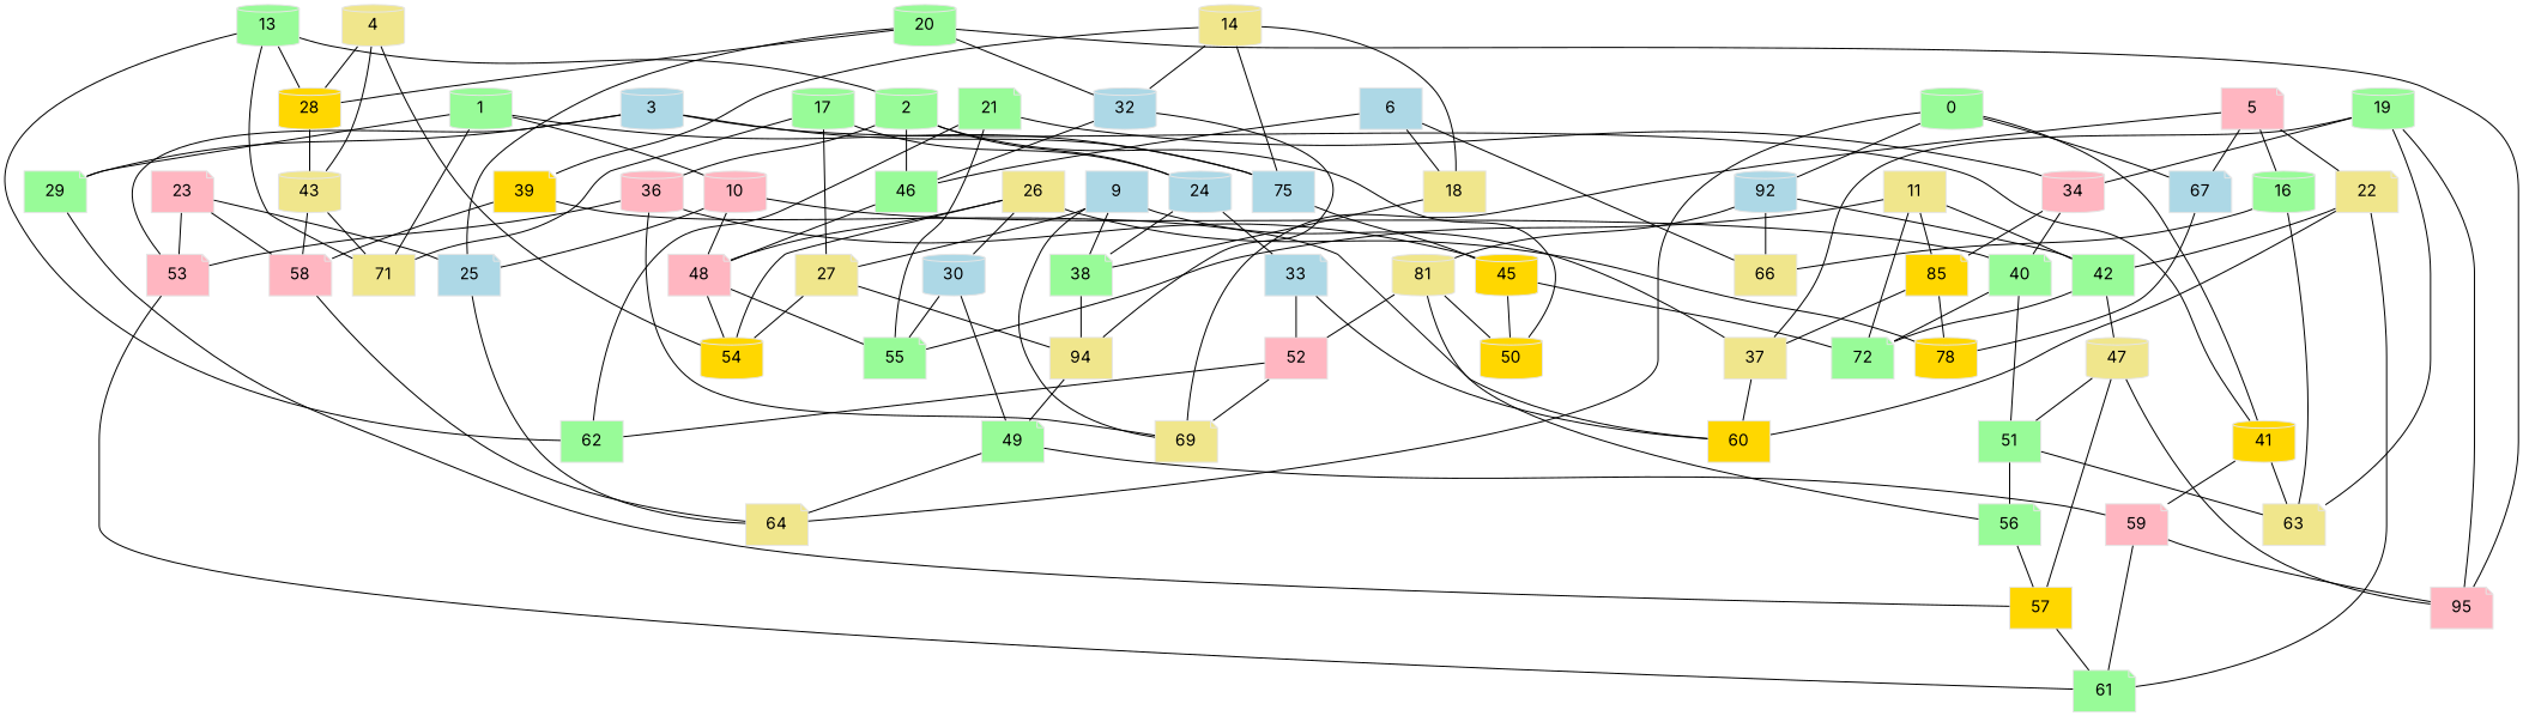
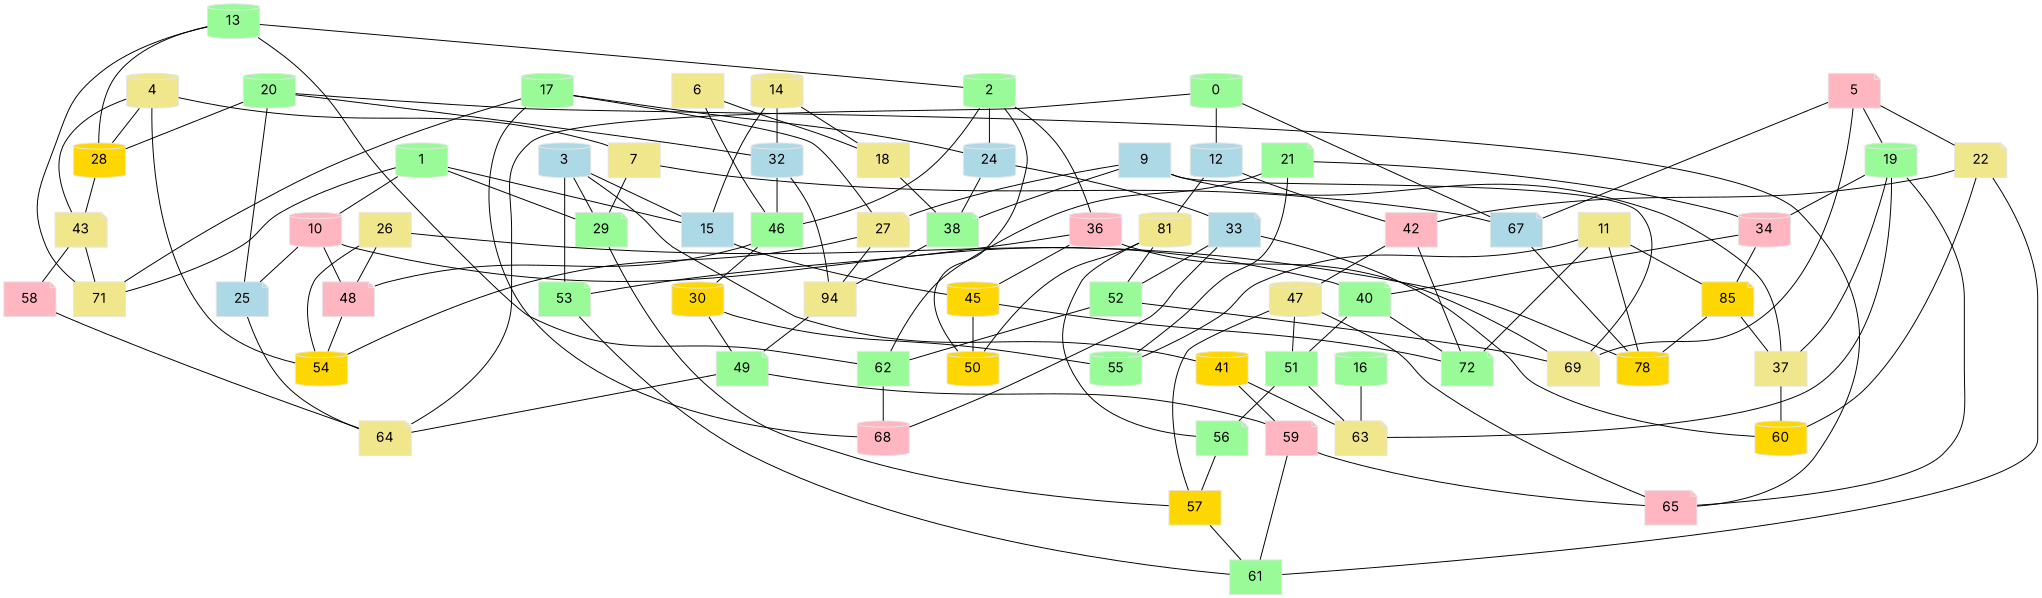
  graph {
    fontname=Inter
    node [color=gray90 fillcolor=palegreen fontname=Inter shape=cylinder style=filled]
    edge [fontname=Inter]
    10 [fillcolor=lightpink]
    1
-   15 [fillcolor=lightblue shape=box label=75]
+   15 [fillcolor=lightblue shape=box]
    29 [shape=note]
    71 [fillcolor=khaki shape=box]
    25 [fillcolor=lightblue shape=note]
    40 [shape=note]
    48 [fillcolor=lightpink shape=note]
    45 [fillcolor=gold]
    57 [fillcolor=gold shape=box]
    24 [fillcolor=lightblue]
    2
    36 [fillcolor=lightpink]
    46 [shape=box]
    50 [fillcolor=gold]
    38 [shape=note]
    33 [fillcolor=lightblue shape=note]
-   53 [fillcolor=lightpink shape=note]
+   53 [shape=note]
    69 [fillcolor=khaki shape=note]
    3 [fillcolor=lightblue]
    41 [fillcolor=gold]
    63 [fillcolor=khaki shape=note]
    59 [fillcolor=lightpink shape=note]
-   61 [shape=note]
+   61 [shape=box]
    4 [fillcolor=khaki]
+   7 [fillcolor=khaki shape=box]
    28 [fillcolor=gold]
-   43 [fillcolor=khaki]
+   43 [fillcolor=khaki shape=note]
    54 [fillcolor=gold]
    67 [fillcolor=lightblue shape=note]
    58 [fillcolor=lightpink shape=note]
    5 [fillcolor=lightpink shape=note]
    16
    22 [fillcolor=khaki shape=note]
-   66 [fillcolor=khaki shape=box]
-   42 [shape=box]
-   60 [fillcolor=gold shape=box]
+   42 [fillcolor=lightpink shape=box]
+   60 [fillcolor=gold]
    n38 [fillcolor=gold label=78]
-   6 [fillcolor=lightblue shape=box]
+   6 [fillcolor=khaki shape=box]
    18 [fillcolor=khaki shape=box]
+   68 [fillcolor=lightpink]
    21 [shape=note]
-   55 [shape=note]
+   55
    62 [shape=box]
    34 [fillcolor=lightpink]
    n46 [label=0]
-   12 [fillcolor=lightblue label=92]
+   12 [fillcolor=lightblue]
    64 [fillcolor=khaki shape=note]
    n49 [fillcolor=khaki label=81]
    9 [fillcolor=lightblue shape=box]
    27 [fillcolor=khaki shape=note]
    37 [fillcolor=khaki shape=box]
    n53 [fillcolor=khaki label=94 shape=box]
    72 [shape=note]
    51 [shape=box]
    11 [fillcolor=khaki shape=box]
    n57 [fillcolor=gold label=85 shape=note]
    56 [shape=note]
-   52 [fillcolor=lightpink shape=box]
+   52 [shape=box]
    47 [fillcolor=khaki]
    13
    14 [fillcolor=khaki]
    32 [fillcolor=lightblue]
-   39 [fillcolor=gold shape=note]
    17
    19
-   65 [fillcolor=lightpink shape=note label=95]
+   65 [fillcolor=lightpink shape=note]
    20
-   23 [fillcolor=lightpink shape=note]
    26 [fillcolor=khaki shape=box]
-   30 [fillcolor=lightblue]
+   30 [fillcolor=gold]
    49 [shape=note]
    10 -- 25
    10 -- 40
    10 -- 48
    1 -- 10
    1 -- 15
    1 -- 29
    1 -- 71
    15 -- 45
    29 -- 57
    25 -- 64
    40 -- 72
    40 -- 51
    48 -- 54
-   48 -- 55
    45 -- 50
    45 -- 72
    57 -- 61
    24 -- 38
    24 -- 33
    2 -- 24
    2 -- 36
    2 -- 46
    2 -- 50
    36 -- 45
    36 -- 53
    36 -- 69
    46 -- 48
    38 -- n53
    33 -- 60
+   33 -- 68
    33 -- 52
    53 -- 61
    3 -- 15
    3 -- 29
    3 -- 53
    3 -- 41
    41 -- 63
    41 -- 59
    59 -- 61
    59 -- 65
+   4 -- 7
    4 -- 28
    4 -- 43
    4 -- 54
+   7 -- 29
+   7 -- 67
    28 -- 43
    43 -- 71
    43 -- 58
    67 -- n38
    58 -- 64
    5 -- 69
    5 -- 67
-   5 -- 16
+   5 -- 19
    5 -- 22
    16 -- 63
-   16 -- 66
    22 -- 61
    22 -- 42
    22 -- 60
    42 -- 72
    42 -- 47
    6 -- 46
-   6 -- 66
    6 -- 18
    18 -- 38
    21 -- 55
    21 -- 62
    21 -- 34
+   62 -- 68
    34 -- 40
    34 -- n57
-   n46 -- 41
    n46 -- 67
    n46 -- 12
    n46 -- 64
-   12 -- 66
    12 -- 42
    12 -- n49
    n49 -- 50
    n49 -- 56
    n49 -- 52
    9 -- 38
    9 -- 69
    9 -- 27
    9 -- 37
    27 -- 54
    27 -- n53
    37 -- 60
    n53 -- 49
    51 -- 63
    51 -- 56
-   11 -- 42
+   11 -- n38
    11 -- 55
    11 -- 72
    11 -- n57
    n57 -- n38
    n57 -- 37
    56 -- 57
    52 -- 69
    52 -- 62
    47 -- 57
    47 -- 51
    47 -- 65
    13 -- 71
    13 -- 2
    13 -- 28
    13 -- 62
    14 -- 15
    14 -- 18
    14 -- 32
-   14 -- 39
    32 -- 46
    32 -- n53
-   39 -- 58
-   39 -- 60
    17 -- 71
    17 -- 24
+   17 -- 68
    17 -- 27
    19 -- 63
    19 -- 34
    19 -- 37
    19 -- 65
    20 -- 25
    20 -- 28
    20 -- 32
    20 -- 65
-   23 -- 25
-   23 -- 53
-   23 -- 58
    26 -- 48
    26 -- 54
    26 -- n38
-   26 -- 30
+   46 -- 30
    30 -- 55
    30 -- 49
    49 -- 59
    49 -- 64
  }
